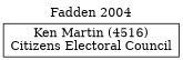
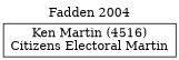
  digraph {
    label="Fadden 2004"
    labelloc=t
    mclimit=10
-   n1 [label="Ken Martin (4516)\nCitizens Electoral Council" shape=box]
+   n1 [label="Ken Martin (4516)\nCitizens Electoral Martin" shape=box]
  }
